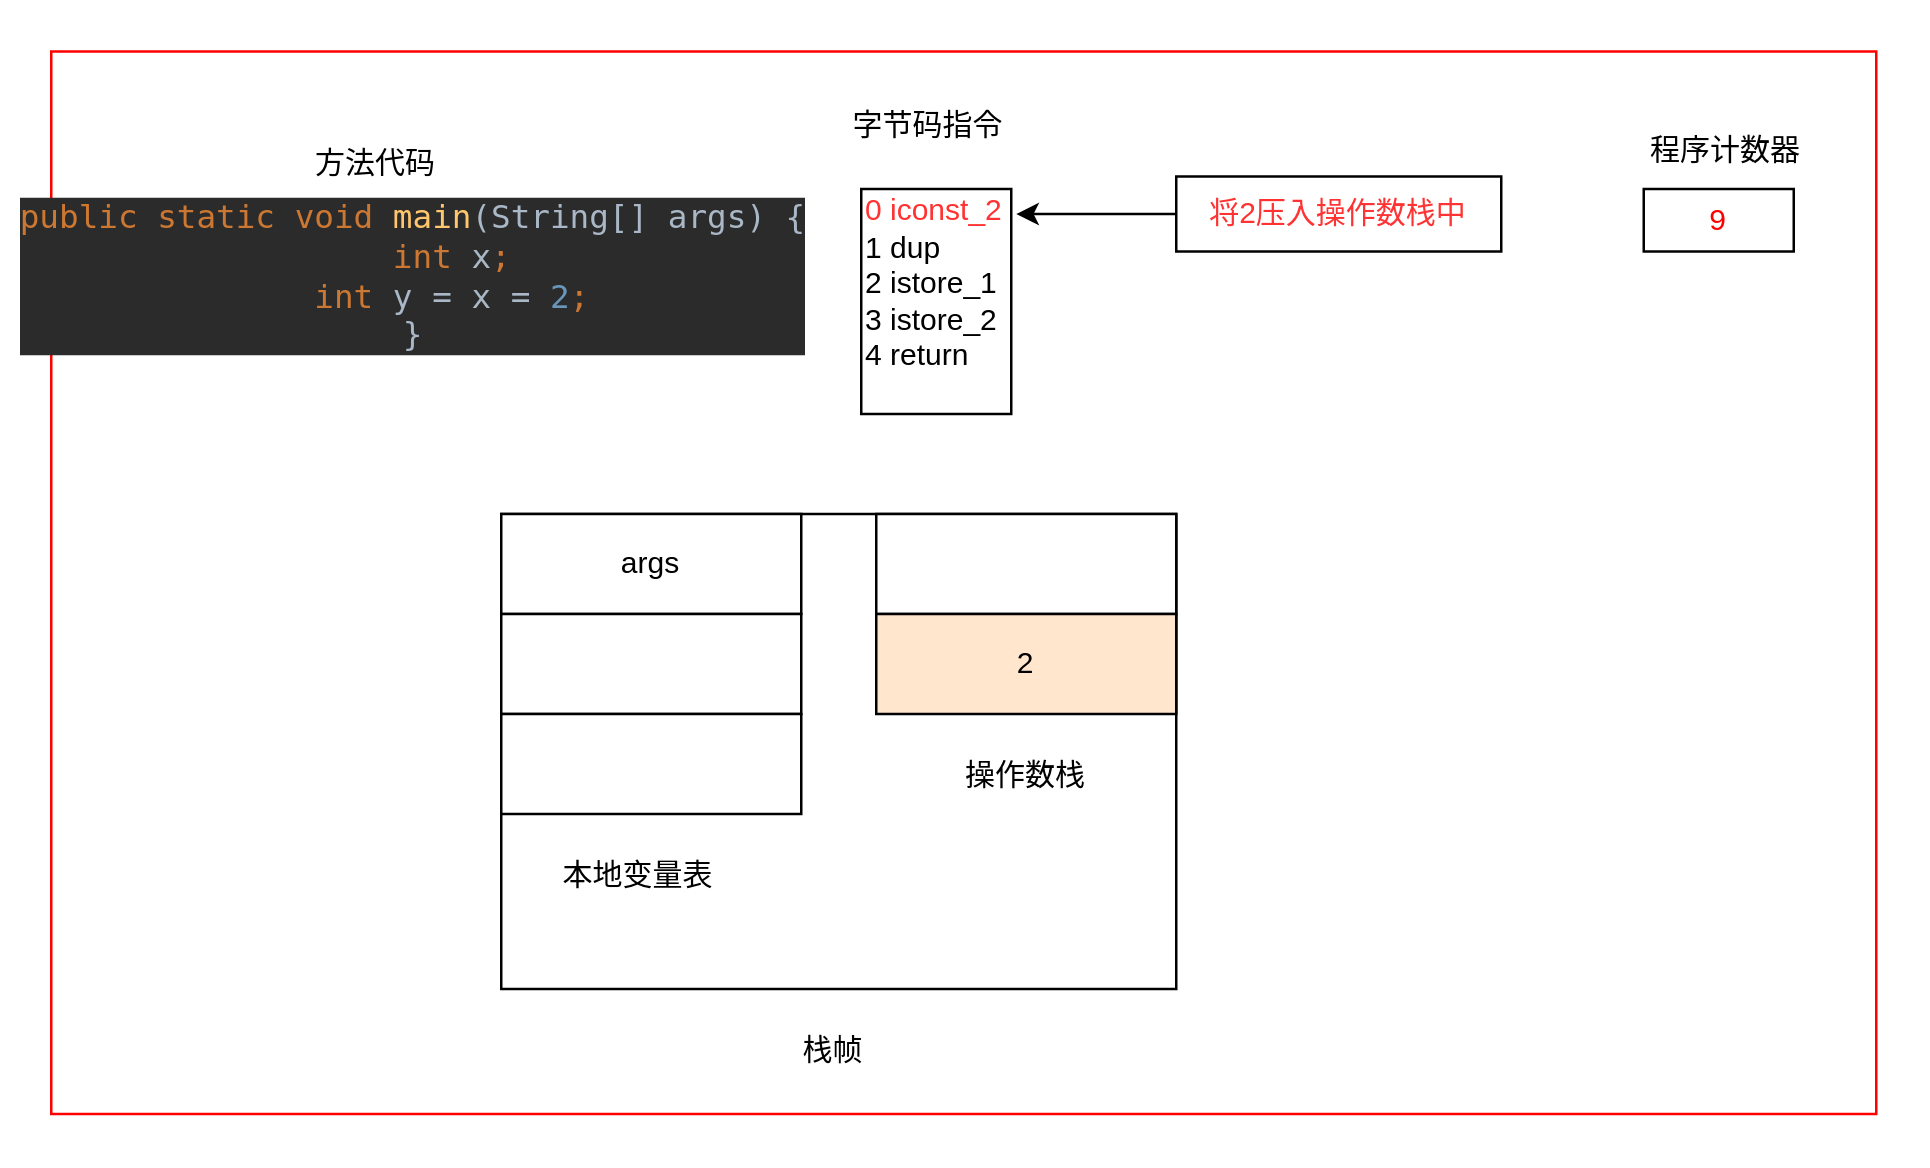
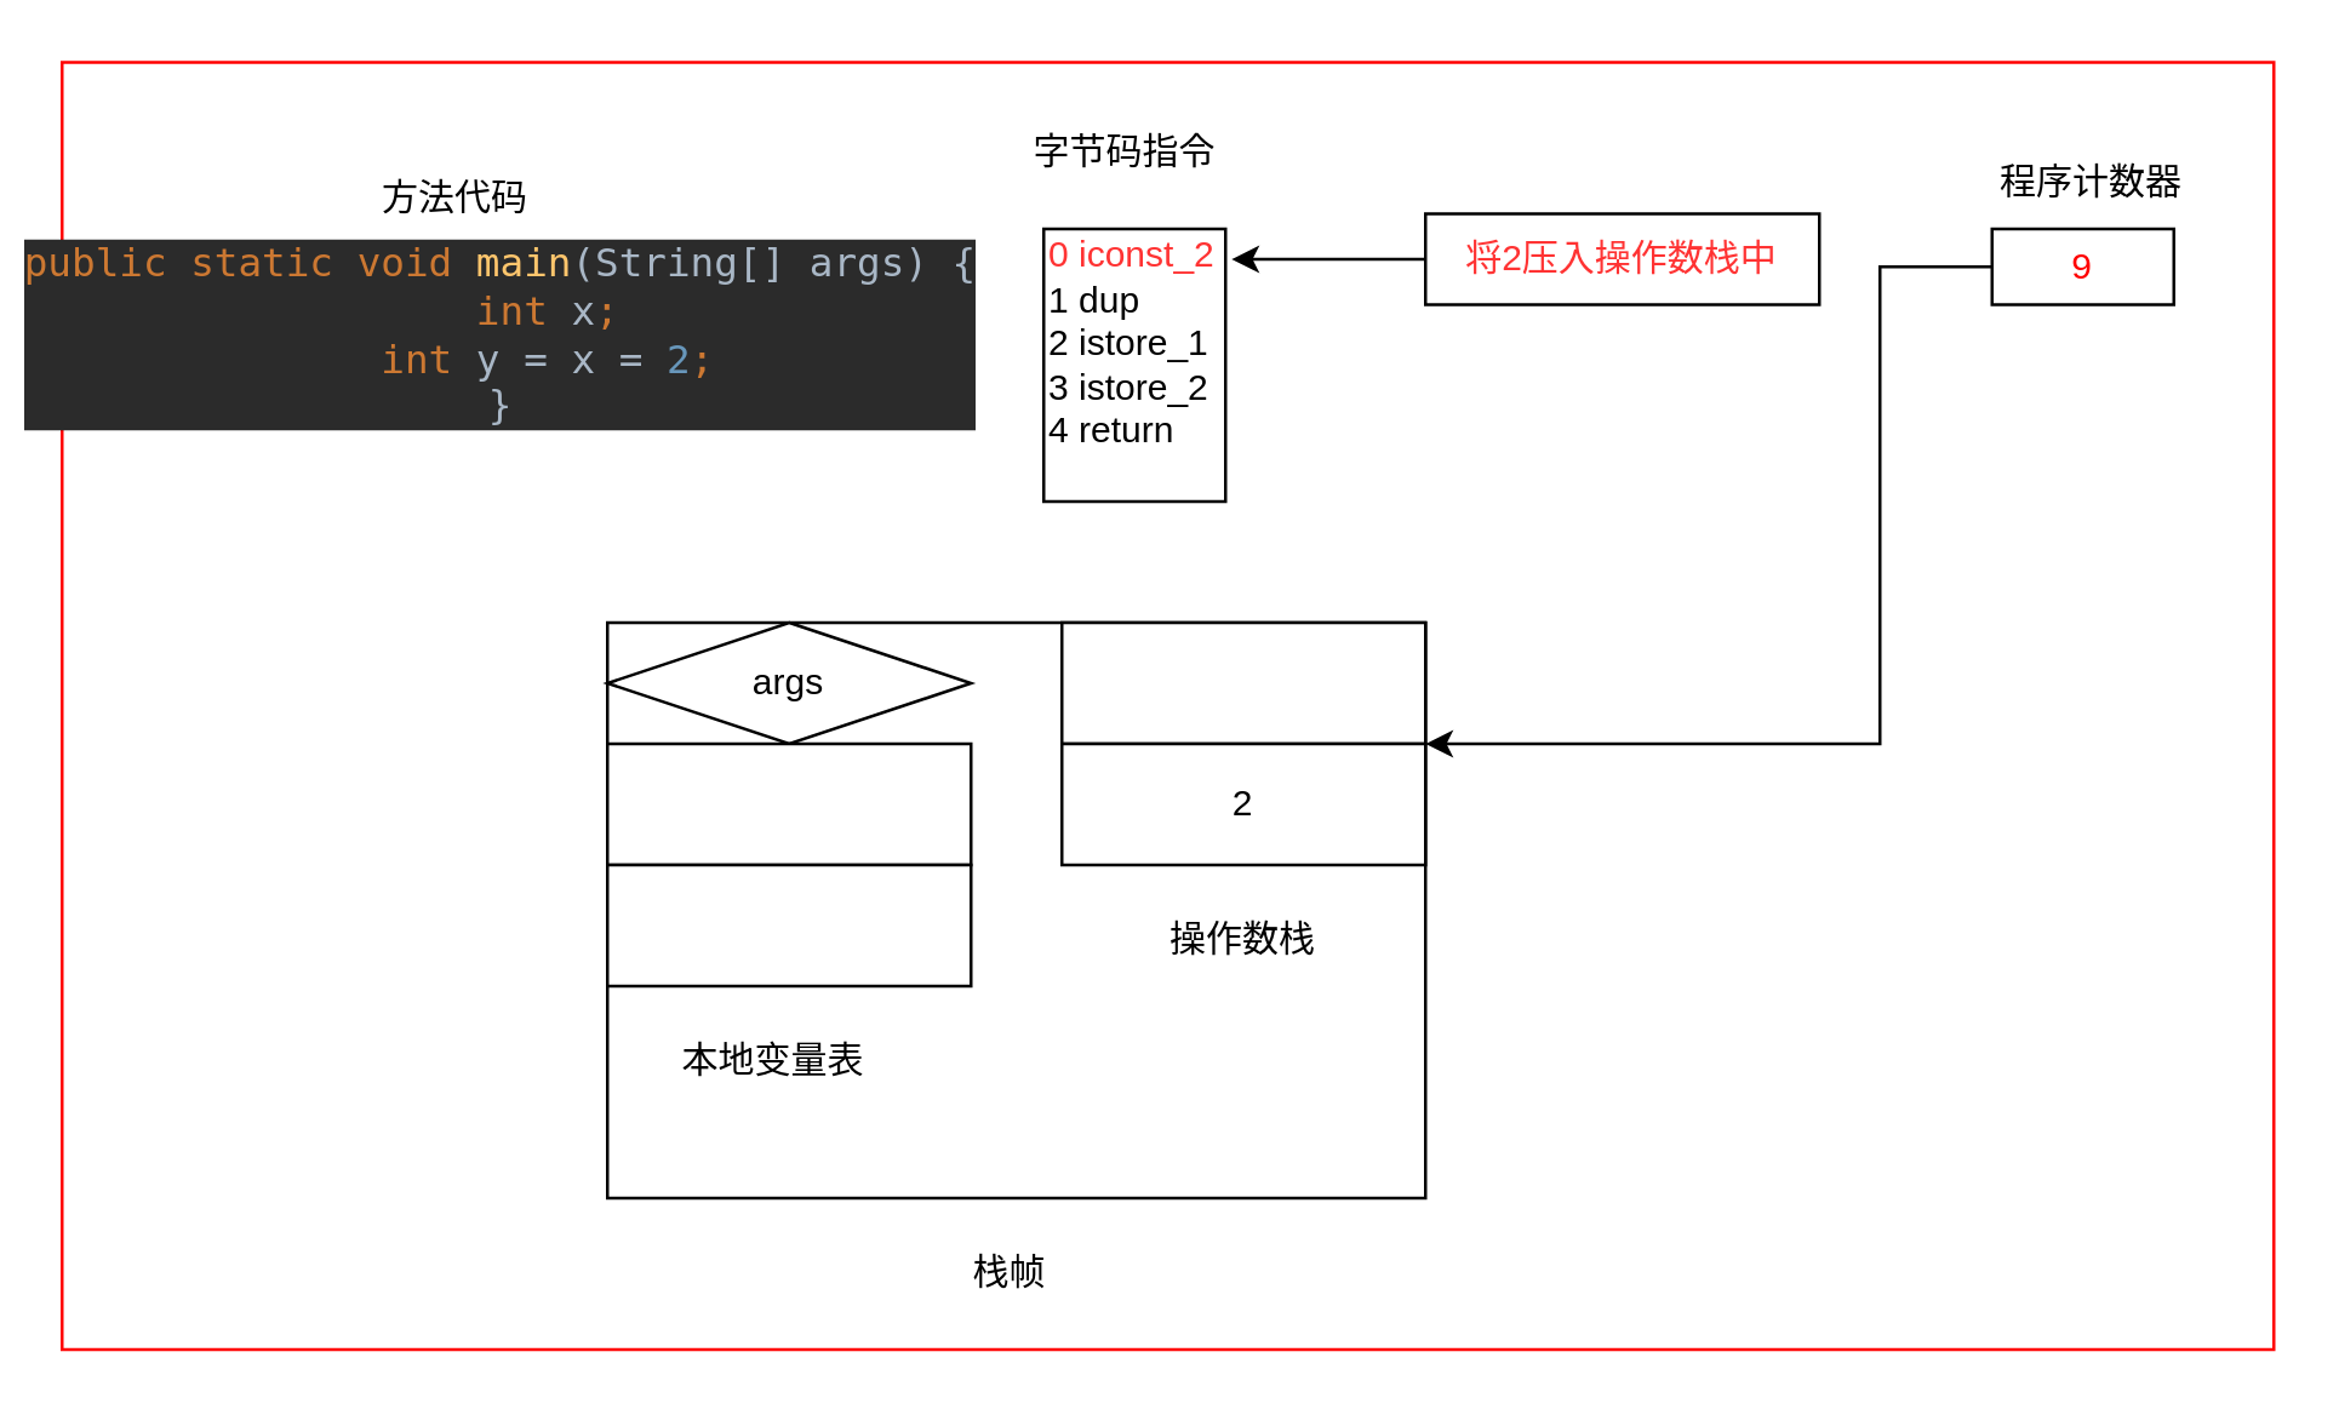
  <mxCell id="0" />
  <mxCell id="1" parent="0" />
  <mxCell id="2" value="//" style="group" parent="1" vertex="1" connectable="0"><mxGeometry x="20" y="20" width="730" height="425" as="geometry" /></mxCell>
  <mxCell id="3" value="" style="rounded=0;whiteSpace=wrap;html=1;fontColor=#FF0000;strokeColor=#FF0000;fillStyle=auto;" parent="2" vertex="1"><mxGeometry width="730" height="425" as="geometry" /></mxCell>
  <mxCell id="4" value="" style="group" parent="2" vertex="1" connectable="0"><mxGeometry x="40" y="15" width="663" height="400" as="geometry" /></mxCell>
  <mxCell id="5" value="方法代码" style="text;html=1;strokeColor=none;fillColor=none;align=center;verticalAlign=middle;whiteSpace=wrap;rounded=0;" parent="4" vertex="1"><mxGeometry x="60" y="15" width="60" height="30" as="geometry" /></mxCell>
  <mxCell id="6" value="&lt;pre style=&quot;background-color:#2b2b2b;color:#a9b7c6;font-family:'JetBrains Mono',monospace;font-size:9.8pt;&quot;&gt;&lt;span style=&quot;color:#cc7832;&quot;&gt;public static void &lt;/span&gt;&lt;span style=&quot;color:#ffc66d;&quot;&gt;main&lt;/span&gt;(String[] args) {&lt;br&gt;    &lt;span style=&quot;color:#cc7832;&quot;&gt;int &lt;/span&gt;x&lt;span style=&quot;color:#cc7832;&quot;&gt;;&lt;br&gt;&lt;/span&gt;&lt;span style=&quot;color:#cc7832;&quot;&gt;    int &lt;/span&gt;y = x = &lt;span style=&quot;color:#6897bb;&quot;&gt;2&lt;/span&gt;&lt;span style=&quot;color:#cc7832;&quot;&gt;;&lt;br&gt;&lt;/span&gt;}&lt;/pre&gt;" style="text;html=1;strokeColor=default;fillColor=none;align=center;verticalAlign=middle;whiteSpace=wrap;rounded=0;" parent="4" vertex="1"><mxGeometry y="60" width="210" height="30" as="geometry" /></mxCell>
  <mxCell id="7" value="&lt;div&gt;&lt;font color=&quot;#ff3333&quot;&gt;0 iconst_2&lt;/font&gt;&lt;/div&gt;&lt;div&gt;1 dup&lt;/div&gt;&lt;div&gt;2 istore_1&lt;/div&gt;&lt;div&gt;3 istore_2&lt;/div&gt;&lt;div&gt;4 return&lt;/div&gt;&lt;div&gt;&lt;br&gt;&lt;/div&gt;" style="text;html=1;strokeColor=default;fillColor=none;align=left;verticalAlign=middle;whiteSpace=wrap;rounded=0;" parent="4" vertex="1"><mxGeometry x="284" y="40" width="60" height="90" as="geometry" /></mxCell>
  <mxCell id="8" value="字节码指令" style="text;html=1;strokeColor=none;fillColor=none;align=center;verticalAlign=middle;whiteSpace=wrap;rounded=0;" parent="4" vertex="1"><mxGeometry x="278" width="66" height="30" as="geometry" /></mxCell>
  <mxCell id="9" value="" style="rounded=0;whiteSpace=wrap;html=1;strokeColor=default;" parent="4" vertex="1"><mxGeometry x="140" y="170" width="270" height="190" as="geometry" /></mxCell>
  <mxCell id="10" value="程序计数器" style="text;html=1;strokeColor=none;fillColor=none;align=center;verticalAlign=middle;whiteSpace=wrap;rounded=0;" parent="4" vertex="1"><mxGeometry x="597" y="10" width="66" height="30" as="geometry" /></mxCell>
  <mxCell id="11" value="本地变量表" style="text;html=1;strokeColor=none;fillColor=none;align=center;verticalAlign=middle;whiteSpace=wrap;rounded=0;" parent="4" vertex="1"><mxGeometry x="160" y="300" width="70" height="30" as="geometry" /></mxCell>
  <mxCell id="12" value="操作数栈" style="text;html=1;strokeColor=none;fillColor=none;align=center;verticalAlign=middle;whiteSpace=wrap;rounded=0;" parent="4" vertex="1"><mxGeometry x="315" y="260" width="70" height="30" as="geometry" /></mxCell>
- <mxCell id="13" value="args" style="rounded=0;whiteSpace=wrap;html=1;strokeColor=default;" parent="4" vertex="1"><mxGeometry x="140" y="170" width="120" height="40" as="geometry" /></mxCell>
+ <mxCell id="13" value="args" style="rhombus;whiteSpace=wrap;html=1;strokeColor=default;" parent="4" vertex="1"><mxGeometry x="140" y="170" width="120" height="40" as="geometry" /></mxCell>
  <mxCell id="14" value="" style="rounded=0;whiteSpace=wrap;html=1;strokeColor=default;" parent="4" vertex="1"><mxGeometry x="140" y="210" width="120" height="40" as="geometry" /></mxCell>
  <mxCell id="15" value="" style="rounded=0;whiteSpace=wrap;html=1;strokeColor=default;" parent="4" vertex="1"><mxGeometry x="140" y="250" width="120" height="40" as="geometry" /></mxCell>
  <mxCell id="16" value="" style="rounded=0;whiteSpace=wrap;html=1;strokeColor=default;" parent="4" vertex="1"><mxGeometry x="290" y="170" width="120" height="40" as="geometry" /></mxCell>
- <mxCell id="17" value="2" style="rounded=0;whiteSpace=wrap;html=1;strokeColor=default;fillColor=#ffe6cc;" parent="4" vertex="1"><mxGeometry x="290" y="210" width="120" height="40" as="geometry" /></mxCell>
+ <mxCell id="17" value="2" style="rounded=0;whiteSpace=wrap;html=1;strokeColor=default;" parent="4" vertex="1"><mxGeometry x="290" y="210" width="120" height="40" as="geometry" /></mxCell>
+ <mxCell id="18" style="edgeStyle=orthogonalEdgeStyle;rounded=0;orthogonalLoop=1;jettySize=auto;html=1;entryX=1;entryY=0;entryDx=0;entryDy=0;" parent="4" source="19" target="17" edge="1"><mxGeometry relative="1" as="geometry"><Array as="points"><mxPoint x="560" y="53" /><mxPoint x="560" y="210" /></Array></mxGeometry></mxCell>
  <mxCell id="19" value="&lt;font color=&quot;#ff0000&quot;&gt;9&lt;/font&gt;" style="rounded=0;whiteSpace=wrap;html=1;strokeColor=default;" parent="4" vertex="1"><mxGeometry x="597" y="40" width="60" height="25" as="geometry" /></mxCell>
  <mxCell id="20" value="栈帧" style="text;html=1;strokeColor=none;fillColor=none;align=center;verticalAlign=middle;whiteSpace=wrap;rounded=0;" parent="4" vertex="1"><mxGeometry x="240" y="370" width="66" height="30" as="geometry" /></mxCell>
  <mxCell id="21" style="edgeStyle=orthogonalEdgeStyle;rounded=0;orthogonalLoop=1;jettySize=auto;html=1;fontColor=#FF3333;" parent="4" source="22" edge="1"><mxGeometry relative="1" as="geometry"><mxPoint x="346" y="50" as="targetPoint" /></mxGeometry></mxCell>
  <mxCell id="22" value="将2压入操作数栈中" style="text;html=1;strokeColor=default;fillColor=none;align=center;verticalAlign=middle;whiteSpace=wrap;rounded=0;fontColor=#FF3333;" parent="4" vertex="1"><mxGeometry x="410" y="35" width="130" height="30" as="geometry" /></mxCell>
